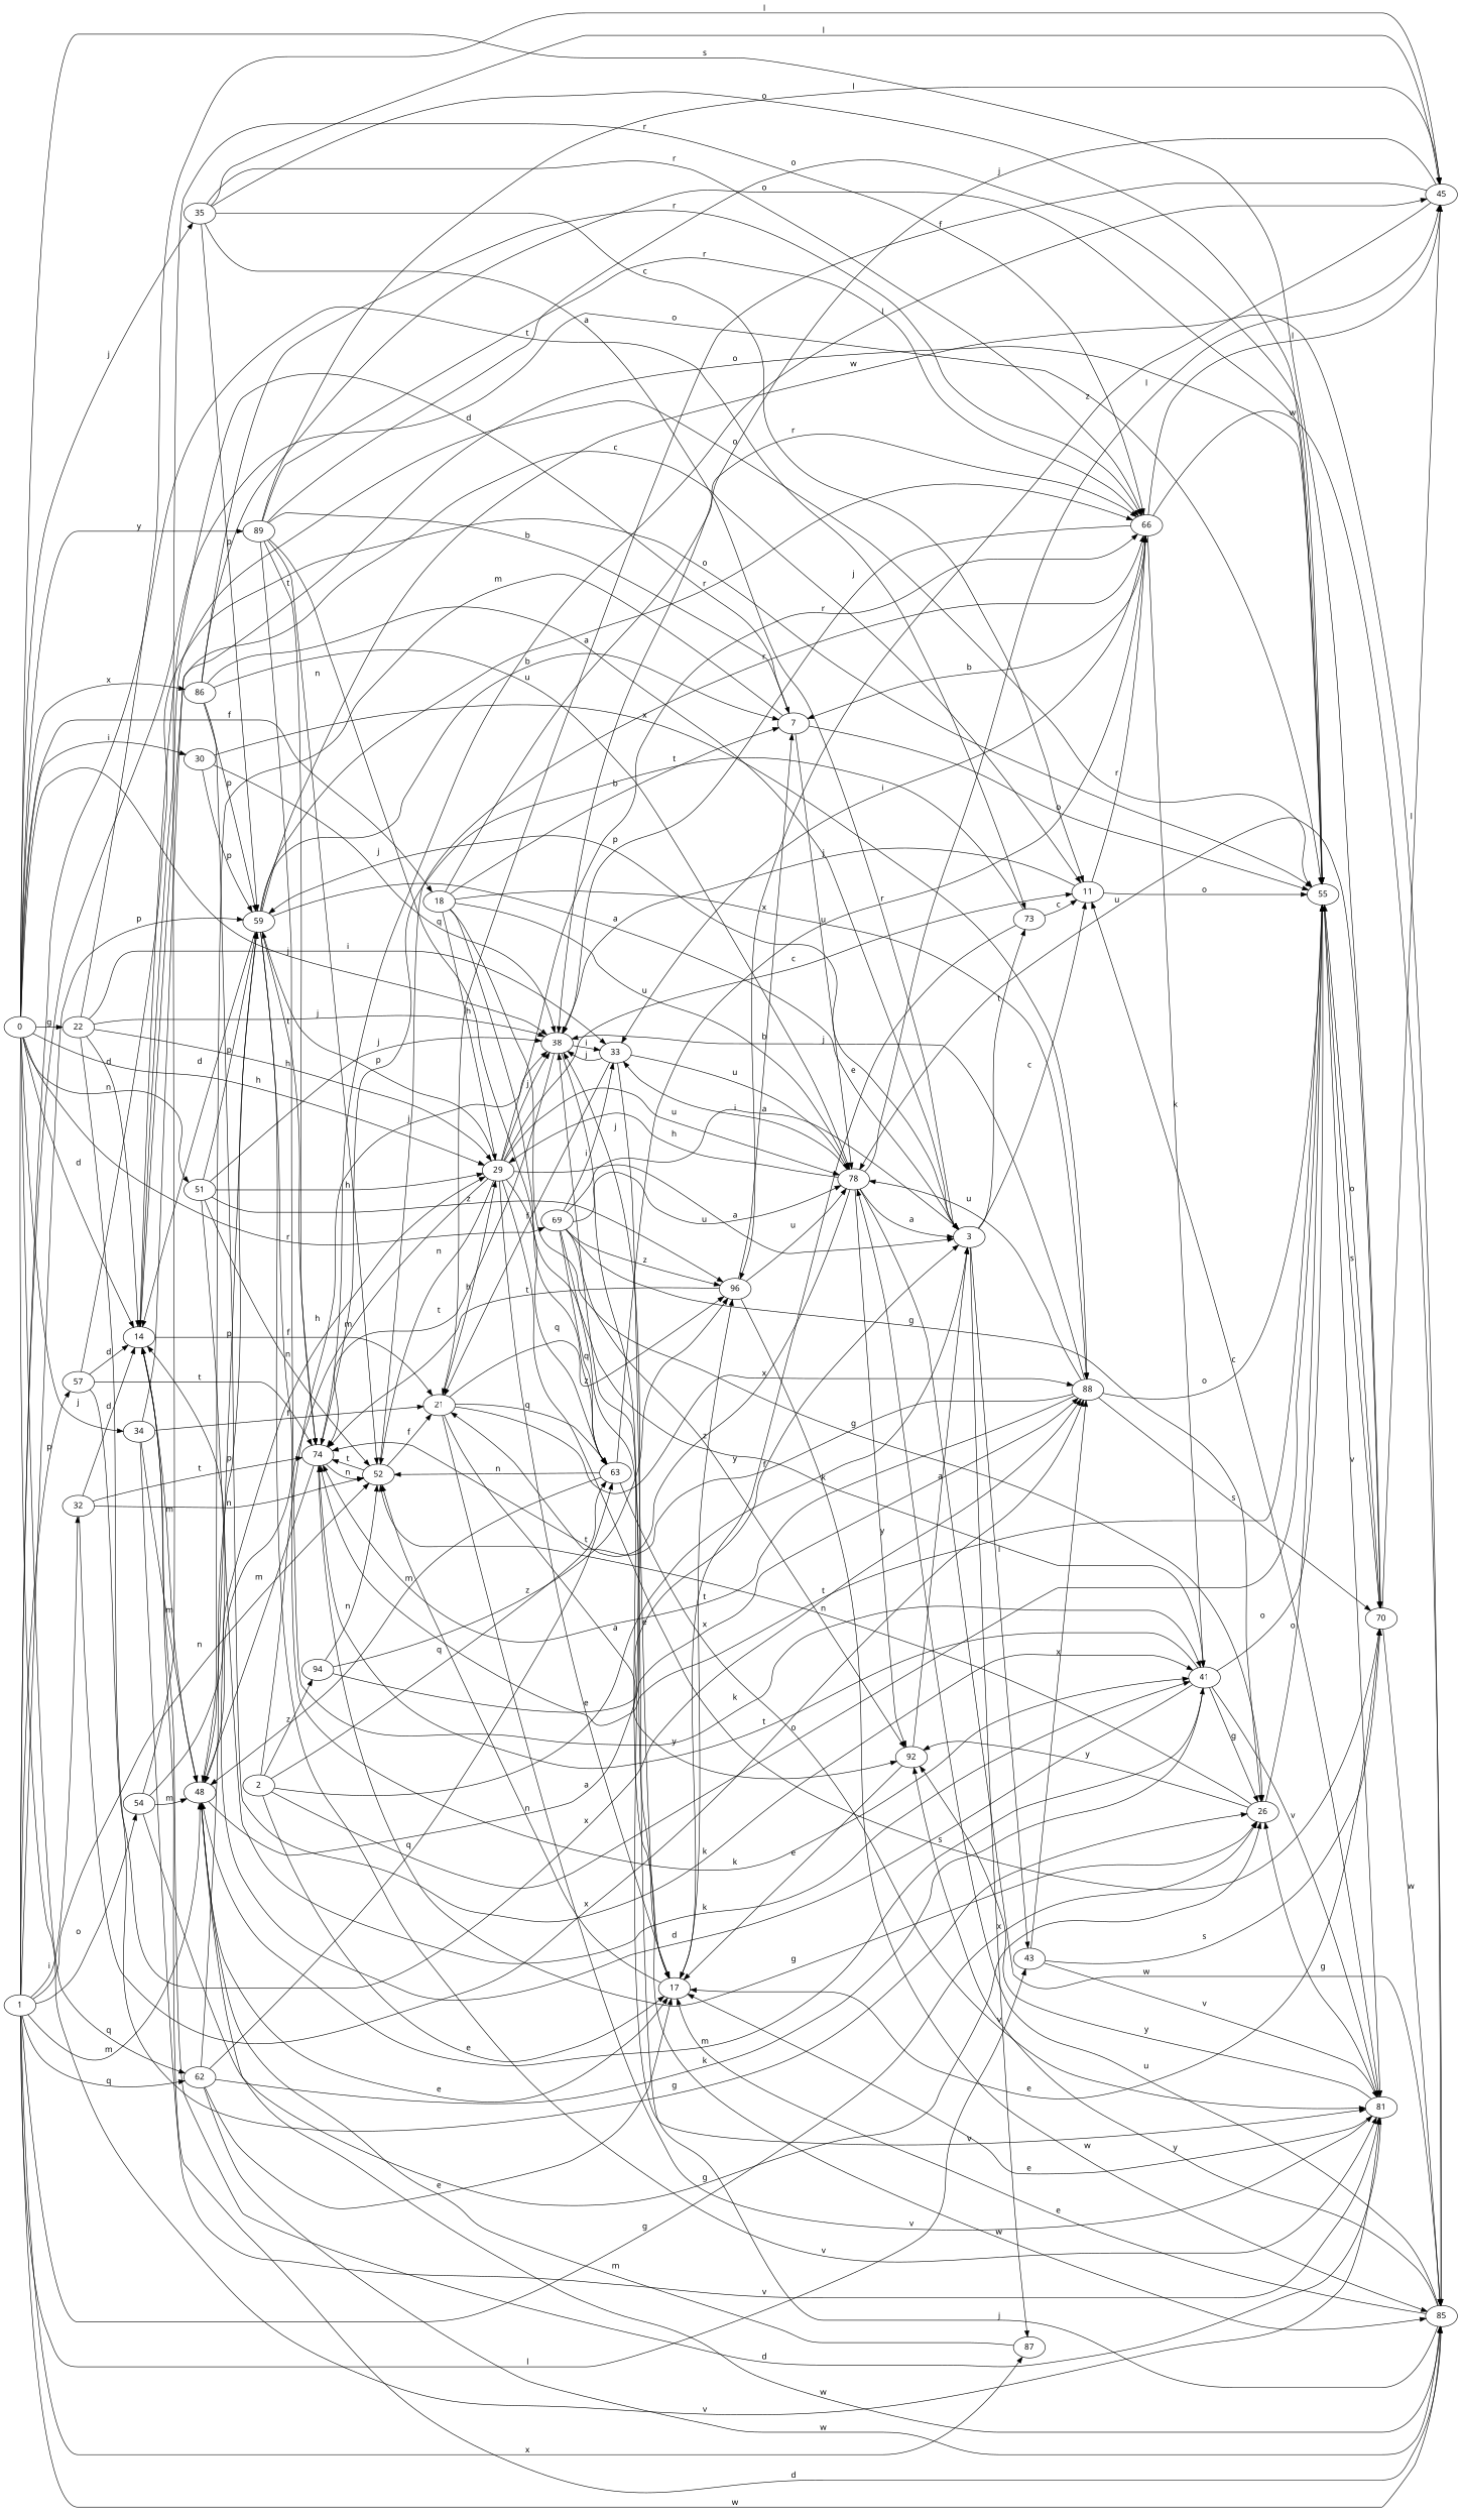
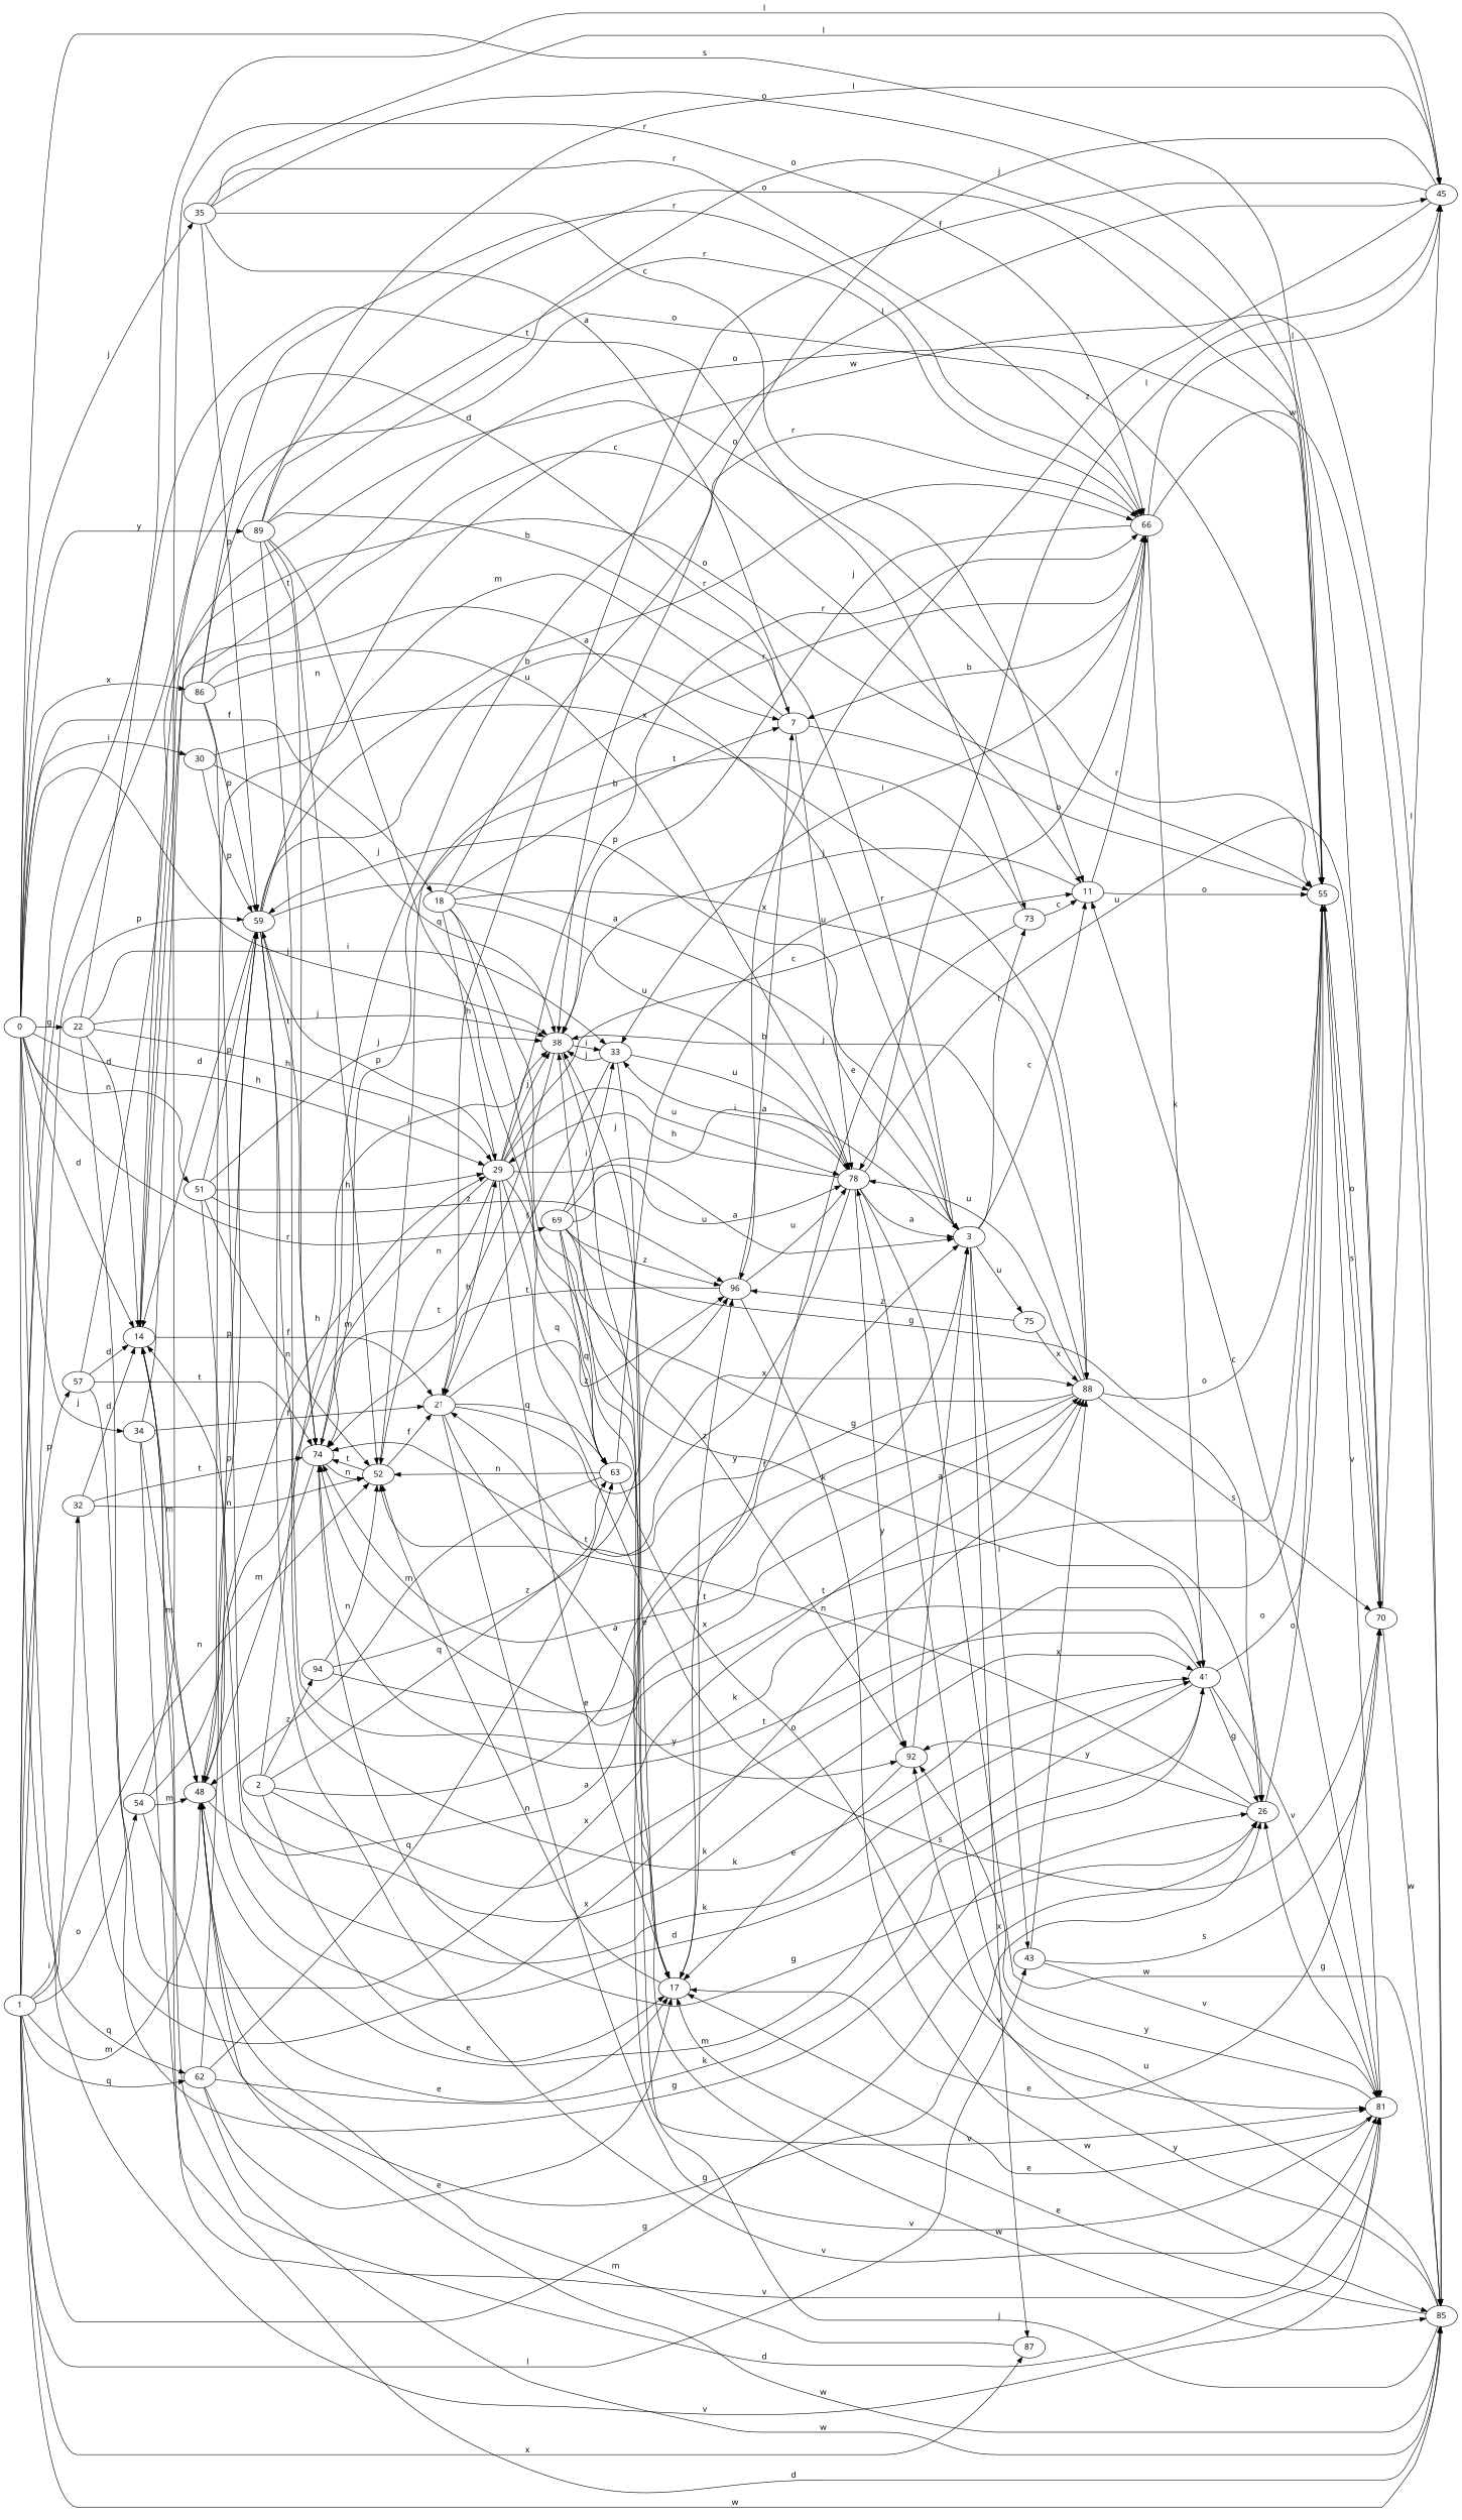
  strict digraph {
    fontname="Noto Sans"
    rankdir=LR
    node [fontname="Noto Sans"]
    edge [fontname="Noto Sans"]
    0
    14
    18
    22
    29
    30
    34
    35
    38
    51
    62
    n12 [label=69]
    70
    81
    86
    89
    48
    55
    11
    21
    26
    7
    78
    66
    41
    88
    33
    45
    52
    59
    3
    17
    63
    85
    74
    96
    92
    1
    32
    43
    54
    57
    73
    87
    2
    94
+   75
    0 -> 14 [label=d]
    0 -> 18 [label=f]
    0 -> 22 [label=g]
    0 -> 29 [label=h]
    0 -> 30 [label=i]
    0 -> 34 [label=j]
    0 -> 35 [label=j]
    0 -> 38 [label=j]
    0 -> 51 [label=n]
    0 -> 62 [label=q]
    0 -> n12 [label=r]
    0 -> 70 [label=s]
    0 -> 81 [label=v]
    0 -> 86 [label=x]
    0 -> 89 [label=y]
    14 -> 48 [label=m]
    14 -> 55 [label=o]
    14 -> 11 [label=c]
    14 -> 21 [label=f]
    18 -> 29 [label=h]
    18 -> 26 [label=g]
    18 -> 7 [label=b]
    18 -> 78 [label=u]
    18 -> 66 [label=r]
    18 -> 41 [label=k]
    18 -> 88 [label=x]
    22 -> 14 [label=d]
    22 -> 29 [label=h]
    22 -> 38 [label=j]
    22 -> 26 [label=g]
    22 -> 33 [label=i]
    22 -> 45 [label=l]
    29 -> 38 [label=j]
    29 -> 70 [label=s]
    29 -> 48 [label=m]
    29 -> 11 [label=c]
    29 -> 78 [label=u]
    29 -> 66 [label=r]
    29 -> 52 [label=n]
    29 -> 59 [label=p]
    29 -> 3 [label=a]
    29 -> 17 [label=e]
    29 -> 63 [label=q]
    30 -> 38 [label=j]
    30 -> 88 [label=x]
    30 -> 59 [label=p]
    34 -> 81 [label=v]
    34 -> 48 [label=m]
    34 -> 55 [label=o]
    34 -> 21 [label=f]
    35 -> 55 [label=o]
    35 -> 11 [label=c]
    35 -> 66 [label=r]
    35 -> 45 [label=l]
    35 -> 59 [label=p]
    35 -> 3 [label=a]
    38 -> 33 [label=i]
    38 -> 85 [label=w]
    38 -> 74 [label=t]
    51 -> 29 [label=h]
    51 -> 38 [label=j]
    51 -> 41 [label=k]
    51 -> 52 [label=n]
    51 -> 59 [label=p]
    51 -> 96 [label=z]
    62 -> 41 [label=k]
    62 -> 59 [label=p]
    62 -> 17 [label=e]
    62 -> 63 [label=q]
    62 -> 85 [label=w]
    n12 -> 81 [label=v]
    n12 -> 26 [label=g]
    n12 -> 78 [label=u]
    n12 -> 33 [label=i]
    n12 -> 3 [label=a]
    n12 -> 63 [label=q]
    n12 -> 96 [label=z]
    n12 -> 92 [label=y]
    70 -> 55 [label=o]
    70 -> 78 [label=u]
    70 -> 45 [label=l]
    70 -> 17 [label=e]
    70 -> 85 [label=w]
    81 -> 14 [label=d]
    81 -> 11 [label=c]
    81 -> 26 [label=g]
    81 -> 17 [label=e]
    81 -> 92 [label=y]
    86 -> 55 [label=o]
    86 -> 78 [label=u]
    86 -> 66 [label=r]
    86 -> 41 [label=k]
    86 -> 59 [label=p]
    86 -> 3 [label=a]
    89 -> 55 [label=o]
    89 -> 7 [label=b]
    89 -> 66 [label=r]
    89 -> 41 [label=k]
    89 -> 45 [label=l]
    89 -> 52 [label=n]
    89 -> 63 [label=q]
    89 -> 74 [label=t]
    48 -> 59 [label=p]
    48 -> 3 [label=a]
    48 -> 17 [label=e]
    48 -> 85 [label=w]
    55 -> 70 [label=s]
    55 -> 81 [label=v]
    55 -> 74 [label=t]
    11 -> 38 [label=j]
    11 -> 55 [label=o]
    11 -> 66 [label=r]
    21 -> 29 [label=h]
    21 -> 81 [label=v]
    21 -> 88 [label=x]
    21 -> 63 [label=q]
    21 -> 96 [label=z]
    21 -> 92 [label=y]
    26 -> 55 [label=o]
    26 -> 52 [label=n]
    26 -> 92 [label=y]
    7 -> 14 [label=d]
    7 -> 48 [label=m]
    7 -> 55 [label=o]
    7 -> 78 [label=u]
    78 -> 29 [label=h]
    78 -> 33 [label=i]
    78 -> 45 [label=l]
    78 -> 3 [label=a]
    78 -> 85 [label=w]
    78 -> 74 [label=t]
    78 -> 92 [label=y]
    66 -> 38 [label=j]
    66 -> 7 [label=b]
    66 -> 41 [label=k]
    66 -> 33 [label=i]
    66 -> 45 [label=l]
    66 -> 85 [label=w]
    41 -> 14 [label=d]
    41 -> 81 [label=v]
    41 -> 48 [label=m]
    41 -> 55 [label=o]
    41 -> 26 [label=g]
    41 -> 74 [label=t]
    88 -> 38 [label=j]
    88 -> 70 [label=s]
    88 -> 55 [label=o]
    88 -> 21 [label=f]
    88 -> 78 [label=u]
    88 -> 74 [label=t]
    33 -> 38 [label=j]
    33 -> 21 [label=f]
    33 -> 78 [label=u]
    33 -> 17 [label=e]
    45 -> 38 [label=j]
    45 -> 21 [label=f]
    45 -> 96 [label=z]
    52 -> 21 [label=f]
    52 -> 66 [label=r]
    52 -> 74 [label=t]
    59 -> 14 [label=d]
    59 -> 81 [label=v]
    59 -> 7 [label=b]
    59 -> 66 [label=r]
    59 -> 41 [label=k]
    59 -> 3 [label=a]
    59 -> 85 [label=w]
    59 -> 74 [label=t]
    3 -> 11 [label=c]
    3 -> 59 [label=p]
    3 -> 43 [label=l]
    3 -> 73 [label=t]
    3 -> 87 [label=x]
+   3 -> 75 [label=u]
    17 -> 38 [label=j]
    17 -> 52 [label=n]
    17 -> 96 [label=z]
    63 -> 81 [label=v]
    63 -> 48 [label=m]
    63 -> 66 [label=r]
    63 -> 52 [label=n]
    85 -> 14 [label=d]
    85 -> 38 [label=j]
    85 -> 78 [label=u]
    85 -> 17 [label=e]
    85 -> 92 [label=y]
    74 -> 48 [label=m]
    74 -> 26 [label=g]
    74 -> 45 [label=l]
    74 -> 52 [label=n]
    96 -> 7 [label=b]
    96 -> 78 [label=u]
    96 -> 85 [label=w]
    96 -> 74 [label=t]
    92 -> 3 [label=a]
    92 -> 17 [label=e]
    1 -> 62 [label=q]
    1 -> 48 [label=m]
    1 -> 55 [label=o]
    1 -> 26 [label=g]
    1 -> 52 [label=n]
    1 -> 59 [label=p]
    1 -> 85 [label=w]
    1 -> 32 [label=i]
    1 -> 43 [label=l]
    1 -> 54 [label=o]
    1 -> 57 [label=p]
    1 -> 73 [label=t]
    1 -> 87 [label=x]
    32 -> 14 [label=d]
    32 -> 88 [label=x]
    32 -> 52 [label=n]
    32 -> 74 [label=t]
    43 -> 70 [label=s]
    43 -> 81 [label=v]
    43 -> 88 [label=x]
    54 -> 29 [label=h]
    54 -> 48 [label=m]
    54 -> 26 [label=g]
    54 -> 66 [label=r]
    57 -> 14 [label=d]
    57 -> 55 [label=o]
    57 -> 88 [label=x]
    57 -> 74 [label=t]
    73 -> 11 [label=c]
    73 -> 17 [label=e]
    73 -> 74 [label=t]
    87 -> 48 [label=m]
    2 -> 38 [label=j]
    2 -> 55 [label=o]
    2 -> 3 [label=a]
    2 -> 17 [label=e]
    2 -> 63 [label=q]
    2 -> 94 [label=z]
    94 -> 88 [label=x]
    94 -> 52 [label=n]
    94 -> 96 [label=z]
+   75 -> 88 [label=x]
+   75 -> 96 [label=z]
  }
